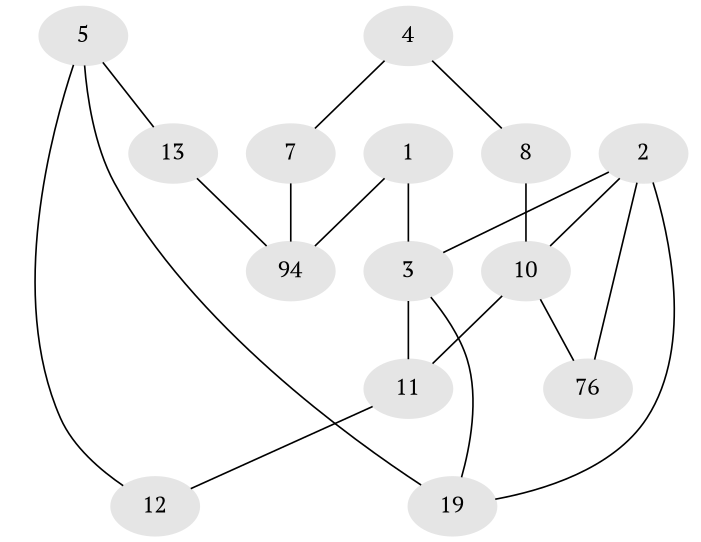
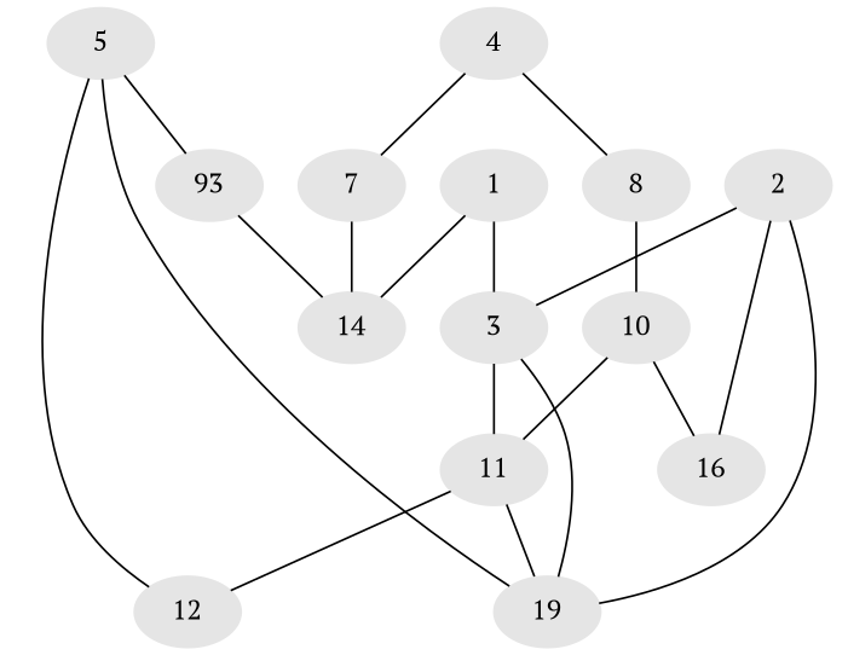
  graph {
    fontname="PT Serif"
    node [color=gray90 fontname="PT Serif" style=filled]
    edge [fontname="PT Serif" weight=1.0]
    1
    3
-   14 [label=94]
+   14
    19
    11
    2
    10
-   16 [label=76]
+   16
    12
    4
    7
    8
    5
-   13
+   13 [label=93]
    1 -- 3 [weight=2.0]
    1 -- 14
    3 -- 19
    3 -- 11
+   11 -- 19
    11 -- 12
    2 -- 3
    2 -- 19
-   2 -- 10
    2 -- 16
    10 -- 11 [weight=2.0]
    10 -- 16
    4 -- 7
    4 -- 8
    7 -- 14 [weight=2.0]
    8 -- 10
    5 -- 19
    5 -- 12
    5 -- 13
    13 -- 14 [weight=2.0]
  }
